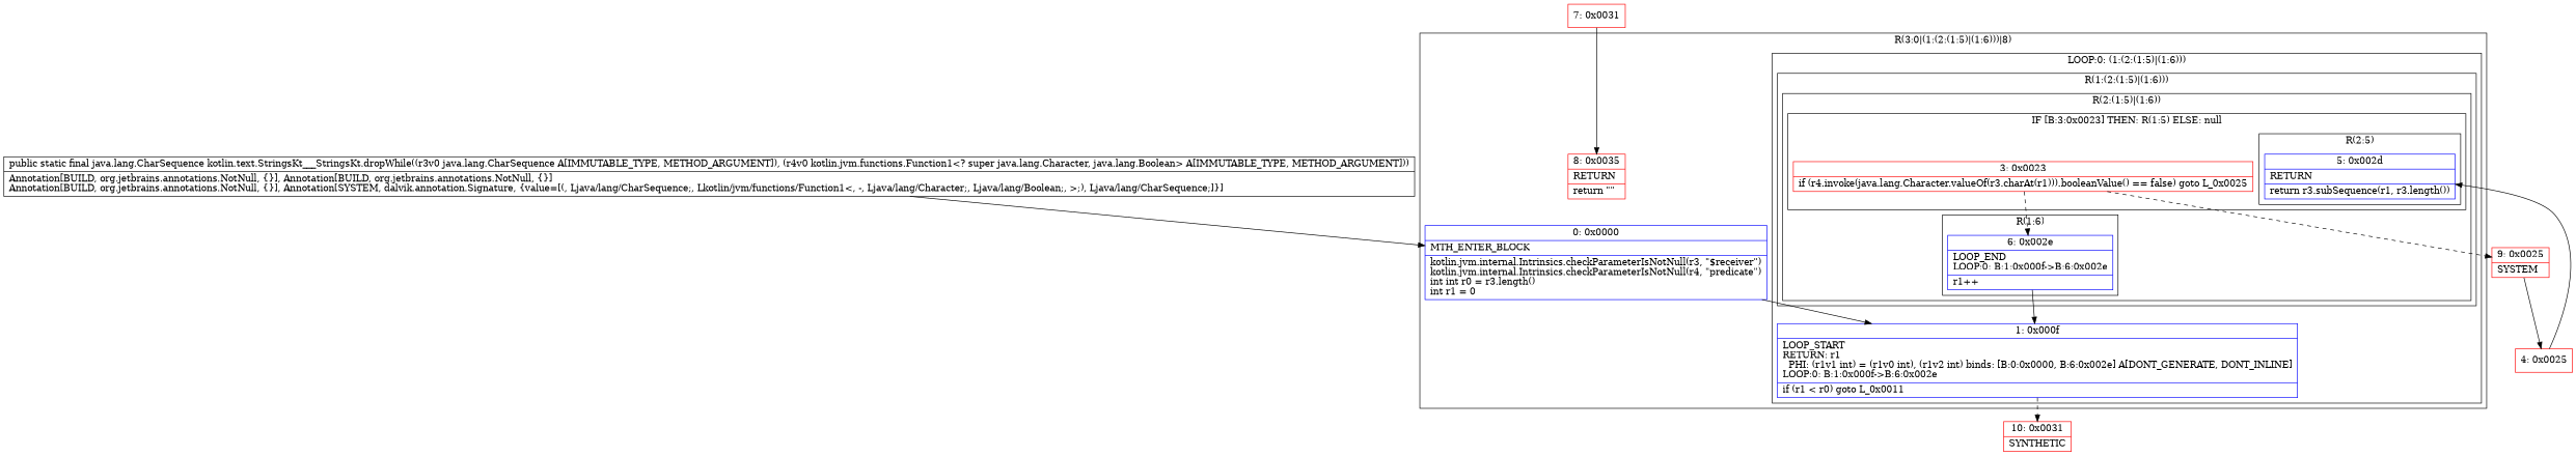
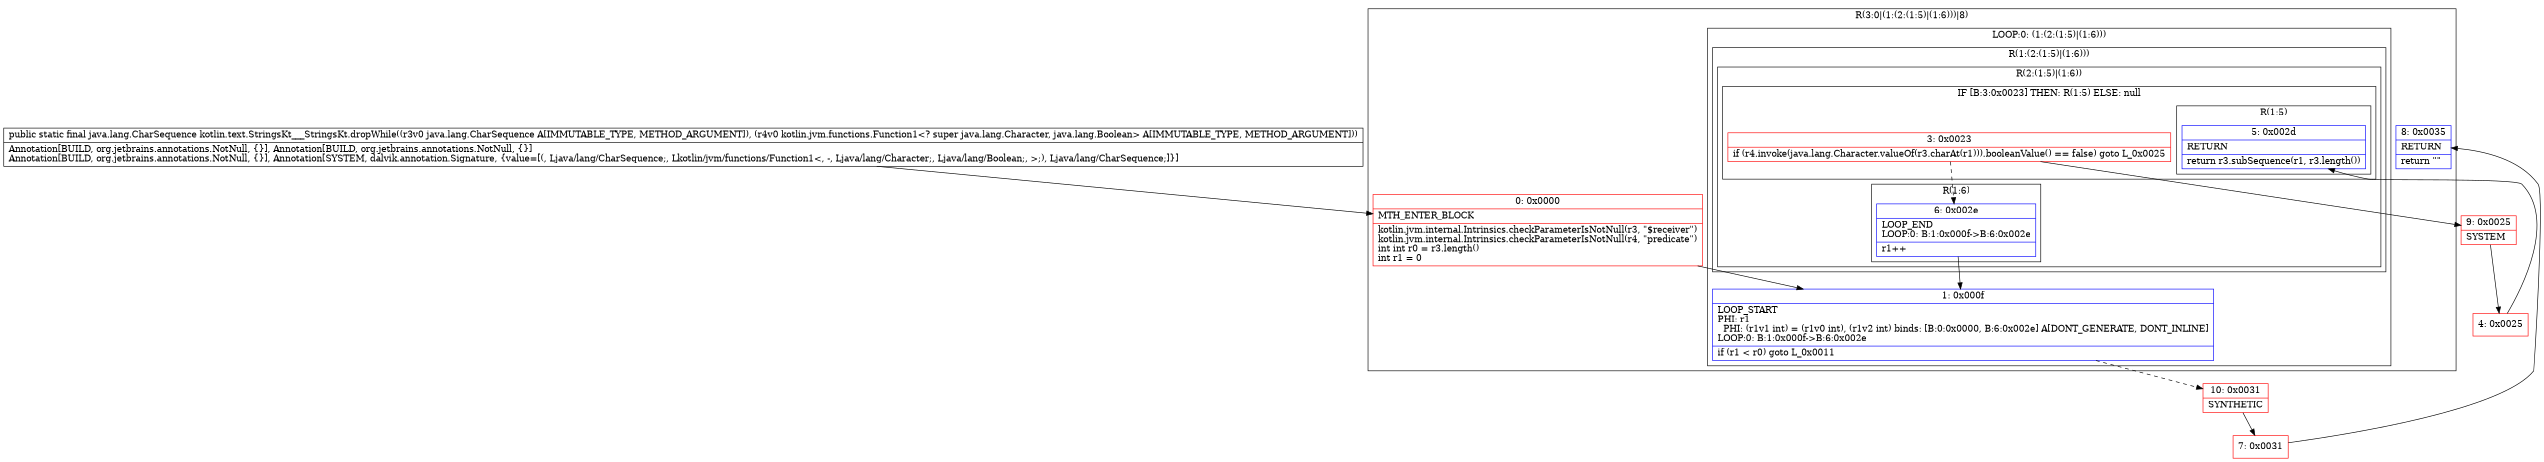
  digraph {
    node [color=blue shape=record]
    n1 [label="{5\:\ 0x002d|RETURN\l|return r3.subSequence(r1, r3.length())\l}"]
    n2 [color=red label="{3\:\ 0x0023|if (r4.invoke(java.lang.Character.valueOf(r3.charAt(r1))).booleanValue() == false) goto L_0x0025\l}"]
    n3 [label="{6\:\ 0x002e|LOOP_END\lLOOP:0: B:1:0x000f\-\>B:6:0x002e\l|r1++\l}"]
-   n4 [label="{1\:\ 0x000f|LOOP_START\lRETURN: r1 \l  PHI: (r1v1 int) = (r1v0 int), (r1v2 int) binds: [B:0:0x0000, B:6:0x002e] A[DONT_GENERATE, DONT_INLINE]\lLOOP:0: B:1:0x000f\-\>B:6:0x002e\l|if (r1 \< r0) goto L_0x0011\l}"]
-   n5 [label="{0\:\ 0x0000|MTH_ENTER_BLOCK\l|kotlin.jvm.internal.Intrinsics.checkParameterIsNotNull(r3, \"$receiver\")\lkotlin.jvm.internal.Intrinsics.checkParameterIsNotNull(r4, \"predicate\")\lint int r0 = r3.length()\lint r1 = 0\l}"]
-   n6 [color=red label="{8\:\ 0x0035|RETURN\l|return \"\"\l}"]
+   n4 [label="{1\:\ 0x000f|LOOP_START\lPHI: r1 \l  PHI: (r1v1 int) = (r1v0 int), (r1v2 int) binds: [B:0:0x0000, B:6:0x002e] A[DONT_GENERATE, DONT_INLINE]\lLOOP:0: B:1:0x000f\-\>B:6:0x002e\l|if (r1 \< r0) goto L_0x0011\l}"]
+   n5 [color=red label="{0\:\ 0x0000|MTH_ENTER_BLOCK\l|kotlin.jvm.internal.Intrinsics.checkParameterIsNotNull(r3, \"$receiver\")\lkotlin.jvm.internal.Intrinsics.checkParameterIsNotNull(r4, \"predicate\")\lint int r0 = r3.length()\lint r1 = 0\l}"]
+   n6 [label="{8\:\ 0x0035|RETURN\l|return \"\"\l}"]
    n7 [color=red label="{9\:\ 0x0025|SYSTEM\l}"]
    n8 [color=red label="{10\:\ 0x0031|SYNTHETIC\l}"]
    n9 [color=red label="{7\:\ 0x0031}"]
    n10 [color=red label="{4\:\ 0x0025}"]
    n11 [label="{public static final java.lang.CharSequence kotlin.text.StringsKt___StringsKt.dropWhile((r3v0 java.lang.CharSequence A[IMMUTABLE_TYPE, METHOD_ARGUMENT]), (r4v0 kotlin.jvm.functions.Function1\<? super java.lang.Character, java.lang.Boolean\> A[IMMUTABLE_TYPE, METHOD_ARGUMENT]))  | Annotation[BUILD, org.jetbrains.annotations.NotNull, \{\}], Annotation[BUILD, org.jetbrains.annotations.NotNull, \{\}]\lAnnotation[BUILD, org.jetbrains.annotations.NotNull, \{\}], Annotation[SYSTEM, dalvik.annotation.Signature, \{value=[(, Ljava\/lang\/CharSequence;, Lkotlin\/jvm\/functions\/Function1\<, \-, Ljava\/lang\/Character;, Ljava\/lang\/Boolean;, \>;), Ljava\/lang\/CharSequence;]\}]\l}" color=""]
    subgraph cluster_1 {
      label="R(3:0|(1:(2:(1:5)|(1:6)))|8)"
      n5
      n6
      subgraph cluster_2 {
        label="LOOP:0: (1:(2:(1:5)|(1:6)))"
        n4
        subgraph cluster_3 {
          label="R(1:(2:(1:5)|(1:6)))"
          subgraph cluster_4 {
            label="R(2:(1:5)|(1:6))"
            subgraph cluster_5 {
              label="IF [B:3:0x0023] THEN: R(1:5) ELSE: null"
              n2
              subgraph cluster_6 {
-               label="R(2:5)"
+               label="R(1:5)"
                n1
              }
            }
            subgraph cluster_7 {
              label="R(1:6)"
              n3
            }
          }
        }
      }
    }
    n2 -> n3 [style=dashed]
-   n2 -> n7 [style=dashed]
+   n2 -> n7
    n3 -> n4
    n4 -> n8 [style=dashed]
    n5 -> n4
    n7 -> n10
+   n8 -> n9
    n9 -> n6
    n10 -> n1
    n11 -> n5
  }
